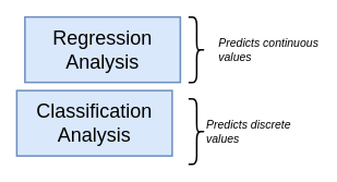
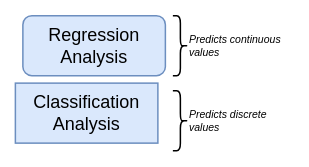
  <mxCell id="0" />
  <mxCell id="1" parent="0" />
- <mxCell id="2" value="Regression Analysis" style="rounded=0;whiteSpace=wrap;html=1;strokeWidth=2;fontSize=24;fillColor=#dae8fc;strokeColor=#6c8ebf;" vertex="1" parent="1"><mxGeometry x="30" y="20" width="190" height="80" as="geometry" /></mxCell>
+ <mxCell id="2" value="Regression Analysis" style="whiteSpace=wrap;html=1;strokeWidth=2;fontSize=24;fillColor=#dae8fc;strokeColor=#6c8ebf;rounded=1;" vertex="1" parent="1"><mxGeometry x="30" y="20" width="190" height="80" as="geometry" /></mxCell>
  <mxCell id="3" value="Classification Analysis" style="rounded=0;whiteSpace=wrap;html=1;strokeWidth=2;fontSize=24;fillColor=#dae8fc;strokeColor=#6c8ebf;" vertex="1" parent="1"><mxGeometry x="20" y="110" width="190" height="80" as="geometry" /></mxCell>
  <mxCell id="4" value="" style="shape=curlyBracket;whiteSpace=wrap;html=1;rounded=1;strokeWidth=2;fontSize=24;rotation=180;" vertex="1" parent="1"><mxGeometry x="230" y="20" width="20" height="80" as="geometry" /></mxCell>
  <mxCell id="5" value="" style="shape=curlyBracket;whiteSpace=wrap;html=1;rounded=1;strokeWidth=2;fontSize=24;rotation=180;" vertex="1" parent="1"><mxGeometry x="230" y="120" width="20" height="80" as="geometry" /></mxCell>
- <mxCell id="6" value="Predicts continuous values" style="text;html=1;strokeColor=none;fillColor=none;align=left;verticalAlign=middle;whiteSpace=wrap;rounded=0;fontSize=14;fontStyle=2" vertex="1" parent="1"><mxGeometry x="265" y="50" width="140" height="20" as="geometry" /></mxCell>
+ <mxCell id="6" value="Predicts continuous values" style="text;html=1;strokeColor=none;fillColor=none;align=left;verticalAlign=middle;whiteSpace=wrap;rounded=0;fontSize=14;fontStyle=2" vertex="1" parent="1"><mxGeometry x="250" y="50" width="140" height="20" as="geometry" /></mxCell>
  <mxCell id="7" value="Predicts discrete values" style="text;html=1;strokeColor=none;fillColor=none;align=left;verticalAlign=middle;whiteSpace=wrap;rounded=0;fontSize=14;fontStyle=2" vertex="1" parent="1"><mxGeometry x="250" y="150" width="140" height="20" as="geometry" /></mxCell>
